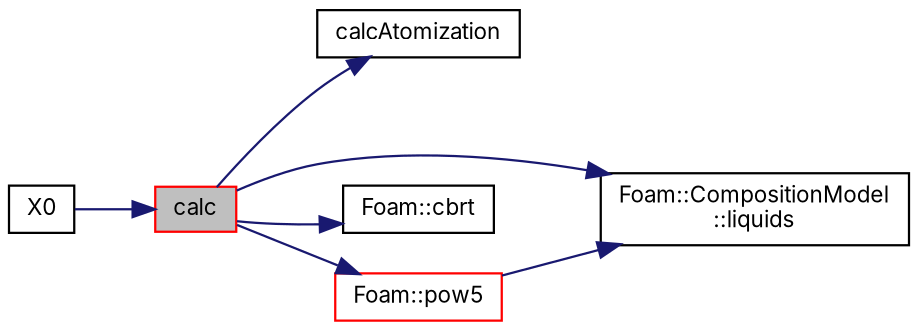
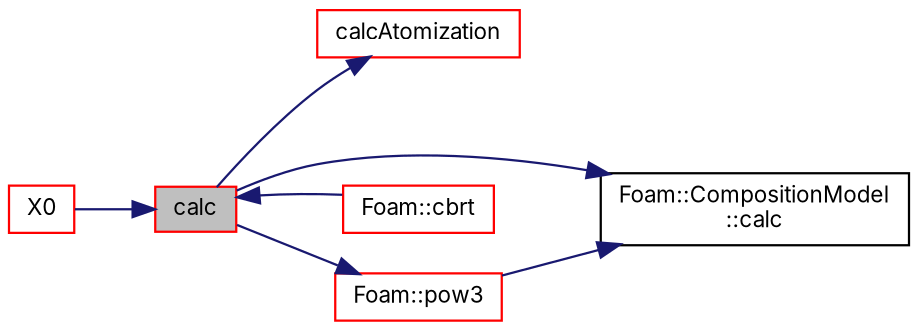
  digraph {
    fontname=Inter
    rankdir=LR
    node [color=red fontname=Inter fontsize=10 shape=record]
    edge [color=midnightblue fontname=Inter fontsize=10 labelfontname=Helvetica labelfontsize=10 style=solid]
    n1 [fillcolor=grey75 fontcolor=black height=0.2 label=calc style=filled width=0.4]
-   n2 [color=black height=0.2 label=calcAtomization width=0.4]
-   n3 [color=black height=0.2 label="Foam::CompositionModel\l::liquids" width=0.4]
-   n4 [color=black height=0.2 label="Foam::cbrt" width=0.4]
-   n5 [height=0.2 label="Foam::pow5" width=0.4]
-   n6 [color=black height=0.2 label=X0 width=0.4]
+   n2 [height=0.2 label=calcAtomization width=0.4]
+   n3 [color=black height=0.2 label="Foam::CompositionModel\l::calc" width=0.4]
+   n4 [height=0.2 label="Foam::cbrt" width=0.4]
+   n5 [height=0.2 label="Foam::pow3" width=0.4]
+   n6 [height=0.2 label=X0 width=0.4]
    n1 -> n2
    n1 -> n3
-   n1 -> n4
+   n4 -> n1
    n1 -> n5
    n5 -> n3
    n6 -> n1
  }
